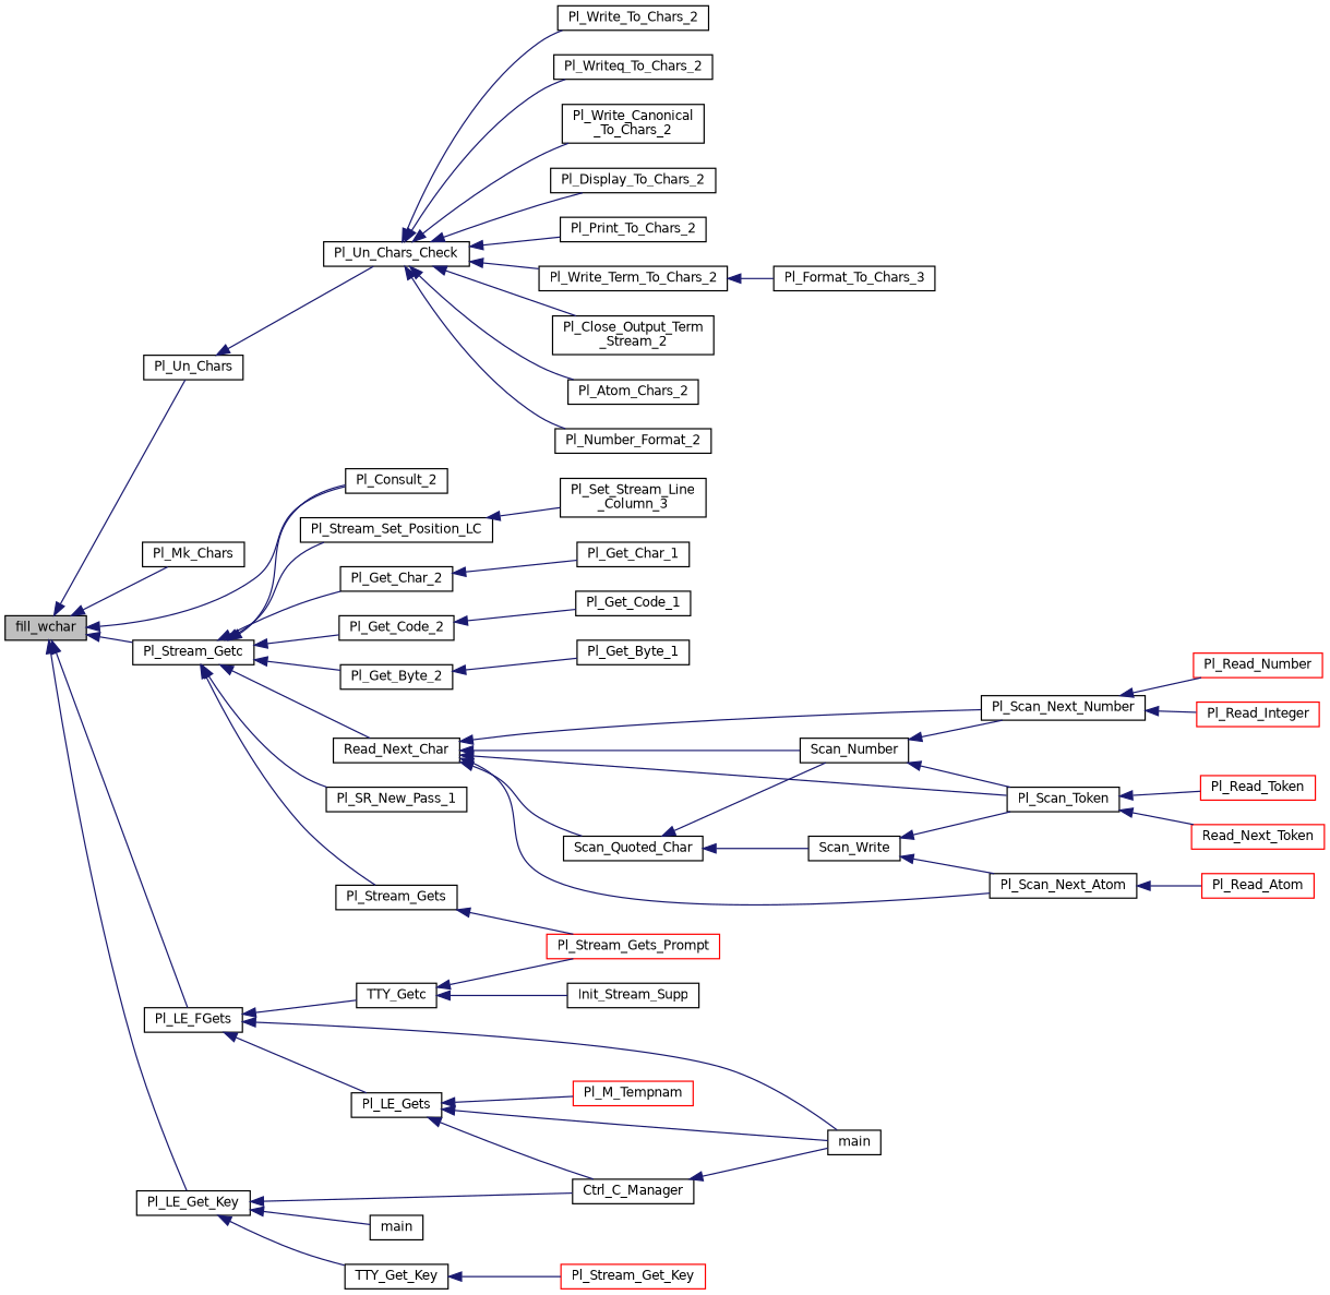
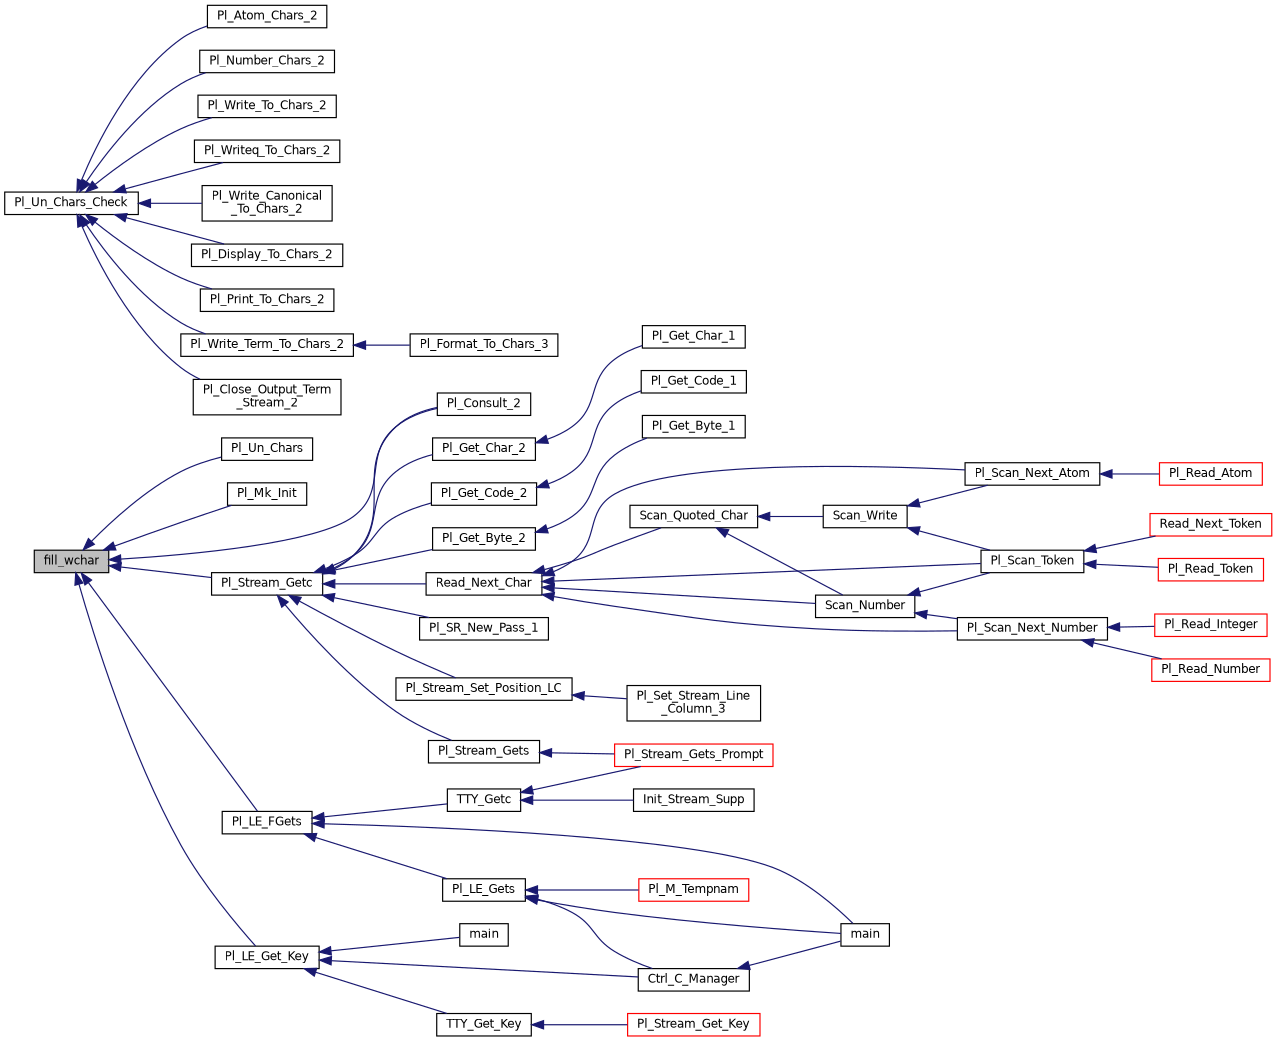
  digraph {
    rankdir=LR
    node [color=black fillcolor=white fontname=Helvetica fontsize=10 shape=record style=filled]
    edge [color=midnightblue dir=back fontname=Helvetica fontsize=10 labelfontname=Helvetica labelfontsize=10 style=solid]
    n1 [fillcolor=grey75 fontcolor=black height=0.2 label=fill_wchar width=0.4]
    n2 [height=0.2 label=Pl_Un_Chars width=0.4]
-   n3 [height=0.2 label=Pl_Mk_Chars width=0.4]
+   n3 [height=0.2 label=Pl_Mk_Init width=0.4]
    n4 [height=0.2 label=Pl_Consult_2 width=0.4]
    n5 [height=0.2 label=Pl_Stream_Getc width=0.4]
    n6 [height=0.2 label=Pl_LE_FGets width=0.4]
    n7 [height=0.2 label=Pl_LE_Get_Key width=0.4]
    n8 [height=0.2 label=Pl_Un_Chars_Check width=0.4]
    n9 [height=0.2 label=Pl_Get_Char_2 width=0.4]
    n10 [height=0.2 label=Pl_Get_Code_2 width=0.4]
    n11 [height=0.2 label=Pl_Get_Byte_2 width=0.4]
    n12 [height=0.2 label=Read_Next_Char width=0.4]
    n13 [height=0.2 label=Pl_SR_New_Pass_1 width=0.4]
    n14 [height=0.2 label=Pl_Stream_Gets width=0.4]
    n15 [height=0.2 label=Pl_Stream_Set_Position_LC width=0.4]
    n16 [height=0.2 label=TTY_Getc width=0.4]
    n17 [height=0.2 label=Pl_LE_Gets width=0.4]
    n18 [height=0.2 label=main width=0.4]
    n19 [height=0.2 label=Ctrl_C_Manager width=0.4]
    n20 [height=0.2 label=TTY_Get_Key width=0.4]
    n21 [height=0.2 label=main width=0.4]
    n22 [height=0.2 label=Pl_Atom_Chars_2 width=0.4]
-   n23 [height=0.2 label=Pl_Number_Format_2 width=0.4]
+   n23 [height=0.2 label=Pl_Number_Chars_2 width=0.4]
    n24 [height=0.2 label=Pl_Write_To_Chars_2 width=0.4]
    n25 [height=0.2 label=Pl_Writeq_To_Chars_2 width=0.4]
    n26 [height=0.2 label="Pl_Write_Canonical\l_To_Chars_2" width=0.4]
    n27 [height=0.2 label=Pl_Display_To_Chars_2 width=0.4]
    n28 [height=0.2 label=Pl_Print_To_Chars_2 width=0.4]
    n29 [height=0.2 label=Pl_Write_Term_To_Chars_2 width=0.4]
    n30 [height=0.2 label="Pl_Close_Output_Term\l_Stream_2" width=0.4]
    n31 [height=0.2 label=Pl_Format_To_Chars_3 width=0.4]
    n32 [height=0.2 label=Pl_Get_Char_1 width=0.4]
    n33 [height=0.2 label=Pl_Get_Code_1 width=0.4]
    n34 [height=0.2 label=Pl_Get_Byte_1 width=0.4]
    n35 [height=0.2 label=Pl_Scan_Token width=0.4]
    n36 [height=0.2 label=Scan_Number width=0.4]
    n37 [height=0.2 label=Pl_Scan_Next_Number width=0.4]
    n38 [height=0.2 label=Scan_Quoted_Char width=0.4]
    n39 [height=0.2 label=Pl_Scan_Next_Atom width=0.4]
    n40 [color=red height=0.2 label=Pl_Stream_Gets_Prompt width=0.4]
    n41 [height=0.2 label="Pl_Set_Stream_Line\l_Column_3" width=0.4]
    n42 [color=red height=0.2 label=Read_Next_Token width=0.4]
    n43 [color=red height=0.2 label=Pl_Read_Token width=0.4]
    n44 [color=red height=0.2 label=Pl_Read_Integer width=0.4]
    n45 [color=red height=0.2 label=Pl_Read_Number width=0.4]
    n46 [height=0.2 label=Scan_Write width=0.4]
    n47 [color=red height=0.2 label=Pl_Read_Atom width=0.4]
    n48 [height=0.2 label=Init_Stream_Supp width=0.4]
    n49 [color=red height=0.2 label=Pl_M_Tempnam width=0.4]
    n50 [color=red height=0.2 label=Pl_Stream_Get_Key width=0.4]
    n1 -> n2
    n1 -> n3
    n1 -> n4
    n1 -> n5
    n1 -> n6
    n1 -> n7
-   n2 -> n8
    n5 -> n4
    n5 -> n9
    n5 -> n10
    n5 -> n11
    n5 -> n12
    n5 -> n13
    n5 -> n14
    n5 -> n15
    n6 -> n16
    n6 -> n17
    n6 -> n18
    n7 -> n19
    n7 -> n20
    n7 -> n21
    n8 -> n22
    n8 -> n23
    n8 -> n24
    n8 -> n25
    n8 -> n26
    n8 -> n27
    n8 -> n28
    n8 -> n29
    n8 -> n30
    n9 -> n32
    n10 -> n33
    n11 -> n34
    n12 -> n35
    n12 -> n36
    n12 -> n37
    n12 -> n38
    n12 -> n39
    n14 -> n40
    n15 -> n41
    n16 -> n40
    n16 -> n48
    n17 -> n18
    n17 -> n19
    n17 -> n49
    n19 -> n18
    n20 -> n50
    n29 -> n31
    n35 -> n42
    n35 -> n43
    n36 -> n35
    n36 -> n37
    n37 -> n44
    n37 -> n45
    n38 -> n36
    n38 -> n46
    n39 -> n47
    n46 -> n35
    n46 -> n39
  }
